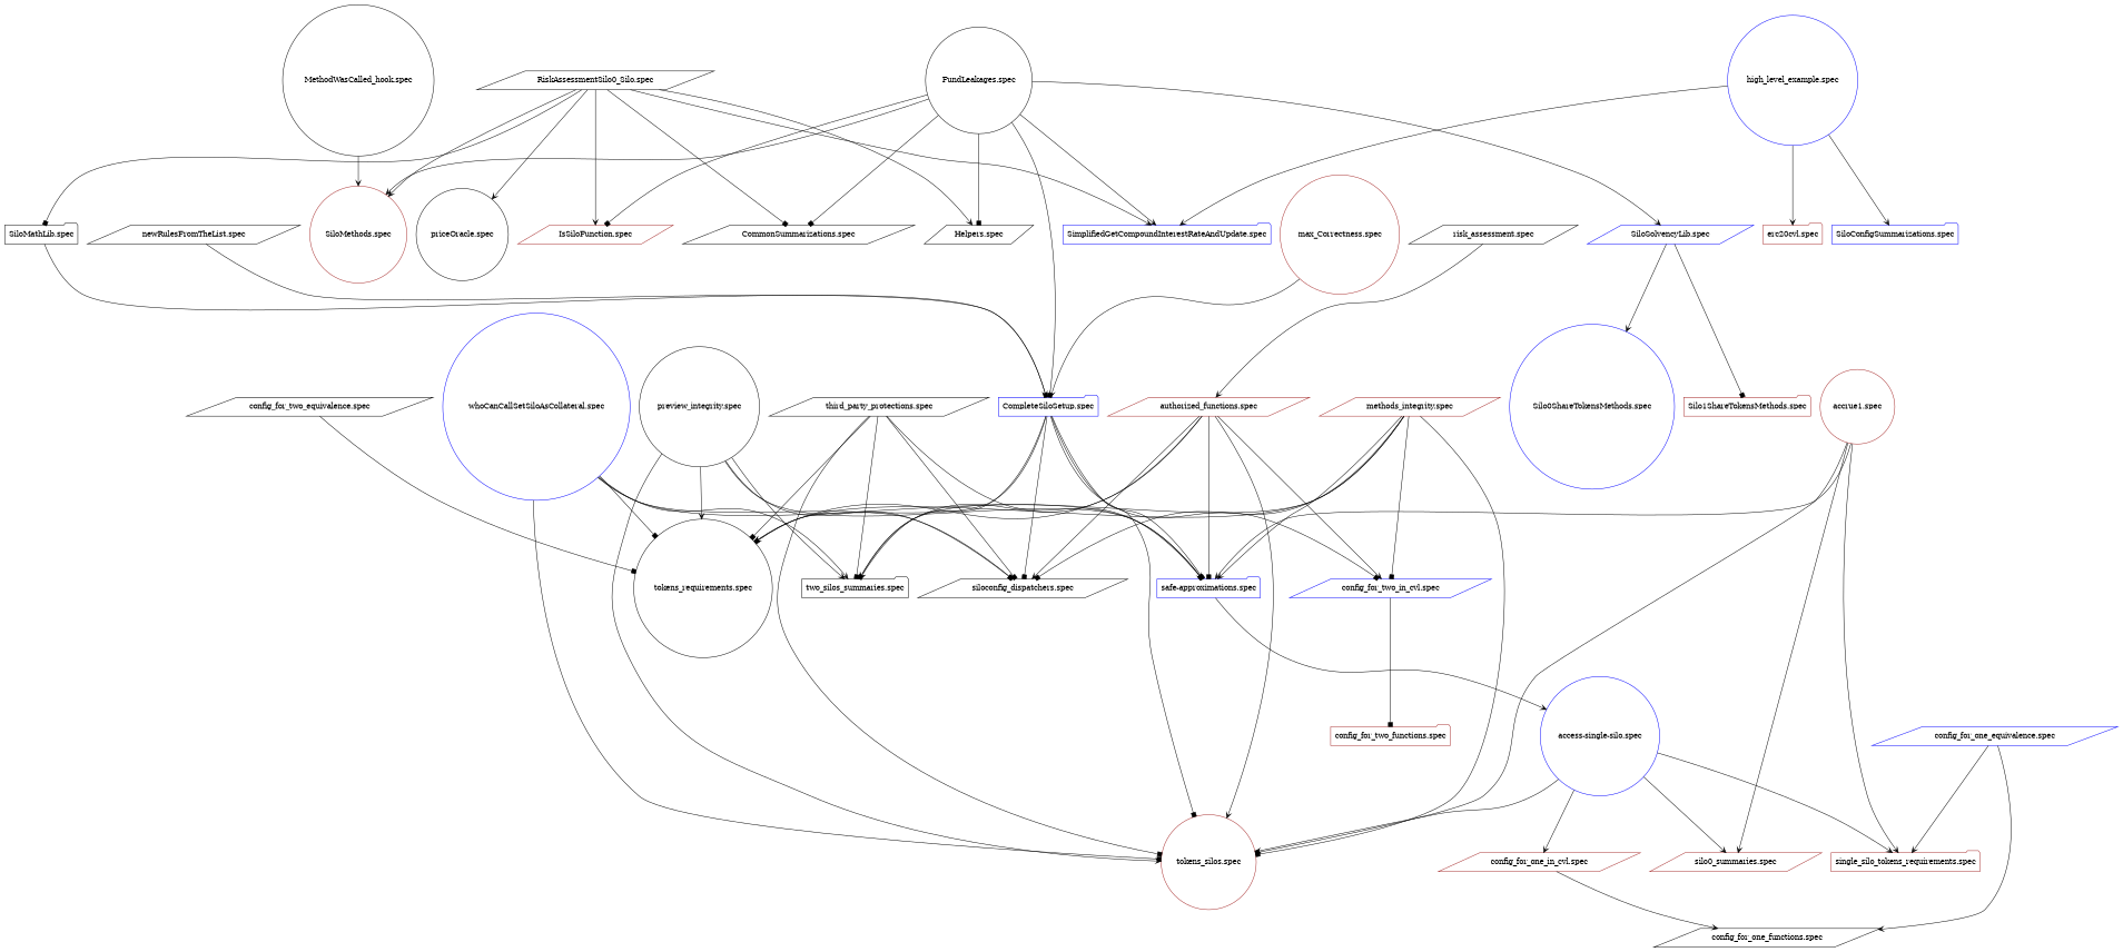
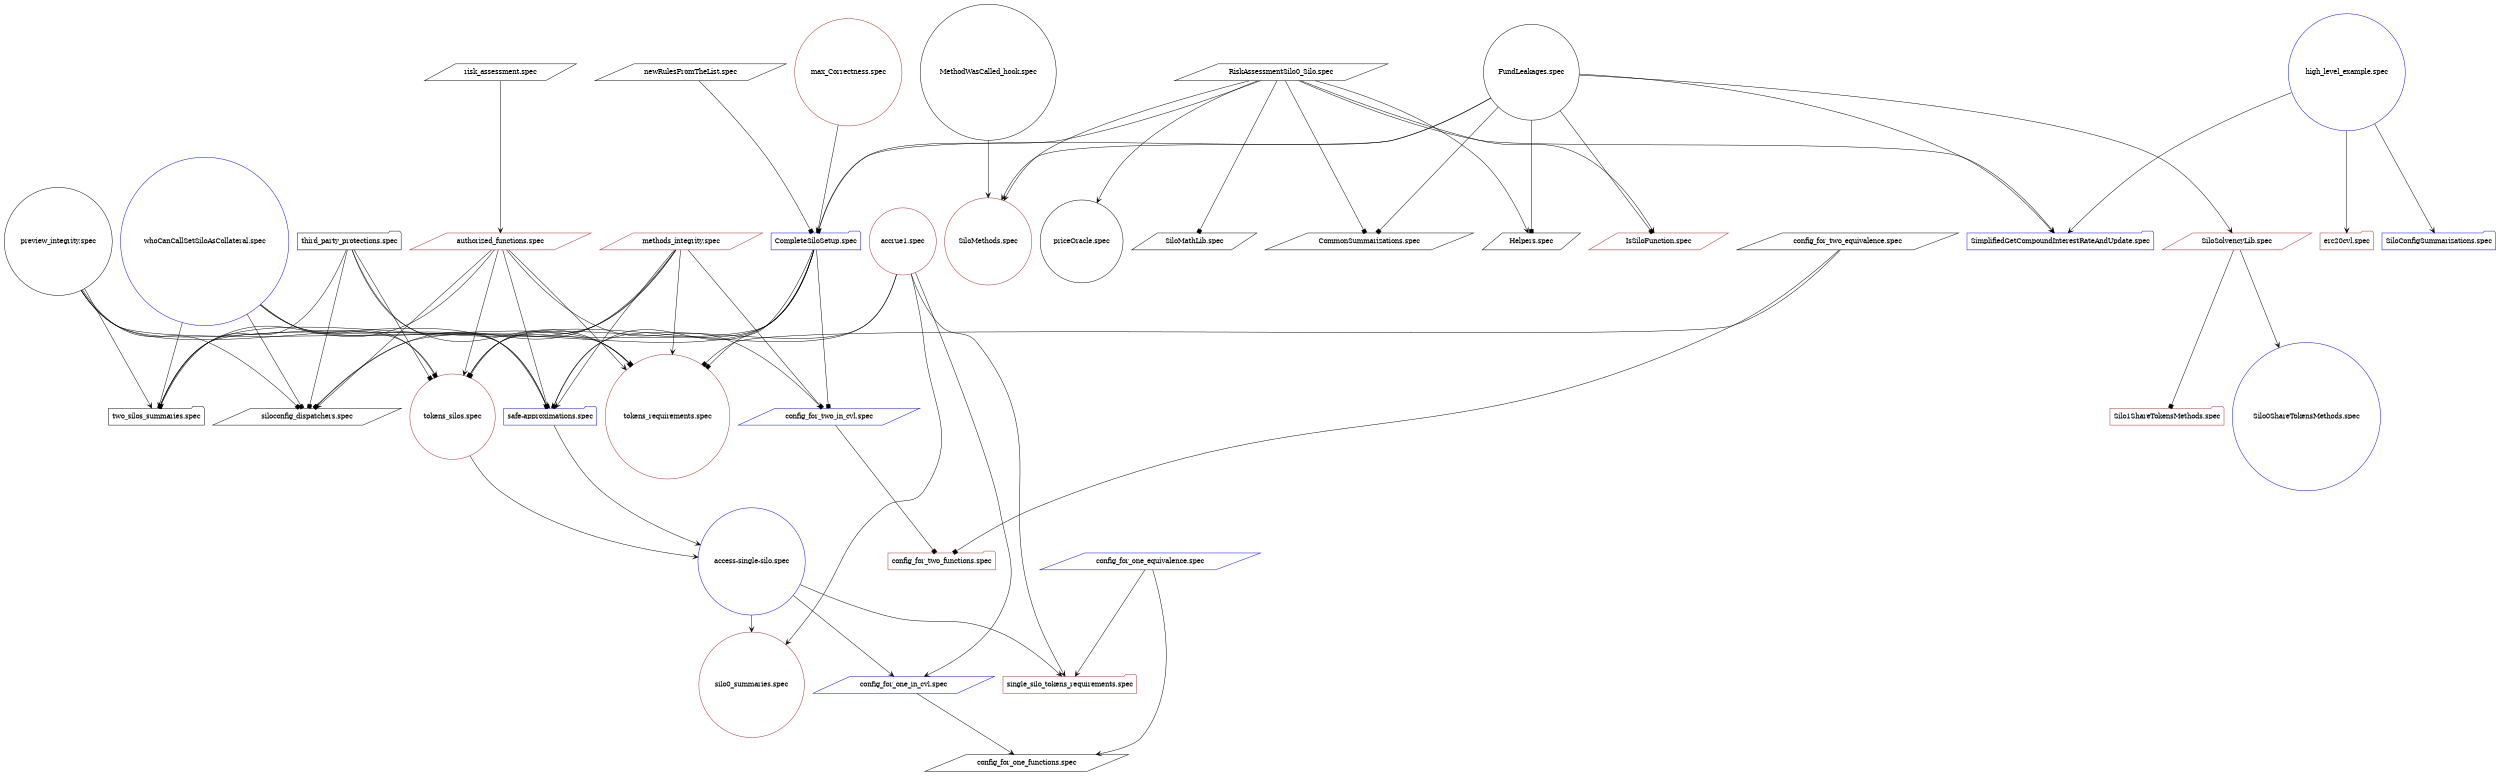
  digraph {
    node [color=black shape=parallelogram]
    edge [arrowhead=vee]
    "preview_integrity.spec" [shape=circle]
    "two_silos_summaries.spec" [shape=folder]
    "siloconfig_dispatchers.spec"
    n4 [color=brown label="tokens_silos.spec" shape=circle]
    "safe-approximations.spec" [color=blue shape=folder]
-   "tokens_requirements.spec" [shape=circle]
+   "tokens_requirements.spec" [color=brown shape=circle]
    "access-single-silo.spec" [color=blue shape=circle]
    "methods_integrity.spec" [color=brown]
    "config_for_two_in_cvl.spec" [color=blue]
    "config_for_two_functions.spec" [color=brown shape=folder]
    "MethodWasCalled_hook.spec" [shape=circle]
    "SiloMethods.spec" [color=brown shape=circle]
-   "silo0_summaries.spec" [color=brown]
-   "config_for_one_in_cvl.spec" [color=brown]
+   "silo0_summaries.spec" [color=brown shape=circle]
+   "config_for_one_in_cvl.spec" [color=blue]
    "single_silo_tokens_requirements.spec" [color=brown shape=folder]
    "config_for_one_functions.spec"
    "accrue1.spec" [color=brown shape=circle]
    "config_for_one_equivalence.spec" [color=blue]
    "whoCanCallSetSiloAsCollateral.spec" [color=blue shape=circle]
    "high_level_example.spec" [color=blue shape=circle]
    "SimplifiedGetCompoundInterestRateAndUpdate.spec" [color=blue shape=folder]
    "erc20cvl.spec" [color=brown shape=folder]
    "SiloConfigSummarizations.spec" [color=blue shape=folder]
    n24 [label="RiskAssessmentSilo0_Silo.spec"]
    "CompleteSiloSetup.spec" [color=blue shape=folder]
    "priceOracle.spec" [shape=circle]
    "CommonSummarizations.spec"
    "Helpers.spec"
-   "SiloMathLib.spec" [shape=folder]
+   "SiloMathLib.spec"
    "IsSiloFunction.spec" [color=brown]
    "FundLeakages.spec" [shape=circle]
-   "SiloSolvencyLib.spec" [color=blue]
+   "SiloSolvencyLib.spec" [color=brown]
    "Silo1ShareTokensMethods.spec" [color=brown shape=folder]
    "Silo0ShareTokensMethods.spec" [color=blue shape=circle]
    "authorized_functions.spec" [color=brown]
    "newRulesFromTheList.spec"
    "max_Correctness.spec" [color=brown shape=circle]
-   "third_party_protections.spec"
+   "third_party_protections.spec" [shape=folder]
    "config_for_two_equivalence.spec"
    "risk_assessment.spec"
    "preview_integrity.spec" -> "two_silos_summaries.spec"
    "preview_integrity.spec" -> "siloconfig_dispatchers.spec" [arrowhead=box]
    "preview_integrity.spec" -> n4
    "preview_integrity.spec" -> "safe-approximations.spec" [arrowhead=box]
    "preview_integrity.spec" -> "tokens_requirements.spec"
    "safe-approximations.spec" -> "access-single-silo.spec"
-   "access-single-silo.spec" -> n4
+   n4 -> "access-single-silo.spec"
    "access-single-silo.spec" -> "silo0_summaries.spec"
    "access-single-silo.spec" -> "config_for_one_in_cvl.spec"
    "access-single-silo.spec" -> "single_silo_tokens_requirements.spec"
    "methods_integrity.spec" -> "two_silos_summaries.spec" [arrowhead=box]
    "methods_integrity.spec" -> "siloconfig_dispatchers.spec" [arrowhead=box]
    "methods_integrity.spec" -> n4 [arrowhead=box]
    "methods_integrity.spec" -> "safe-approximations.spec"
    "methods_integrity.spec" -> "tokens_requirements.spec"
    "methods_integrity.spec" -> "config_for_two_in_cvl.spec" [arrowhead=box]
    "config_for_two_in_cvl.spec" -> "config_for_two_functions.spec" [arrowhead=box]
    "MethodWasCalled_hook.spec" -> "SiloMethods.spec"
    "config_for_one_in_cvl.spec" -> "config_for_one_functions.spec"
    "accrue1.spec" -> n4 [arrowhead=box]
    "accrue1.spec" -> "safe-approximations.spec"
    "accrue1.spec" -> "silo0_summaries.spec"
+   "accrue1.spec" -> "config_for_one_in_cvl.spec"
    "accrue1.spec" -> "single_silo_tokens_requirements.spec"
    "config_for_one_equivalence.spec" -> "single_silo_tokens_requirements.spec"
    "config_for_one_equivalence.spec" -> "config_for_one_functions.spec"
    "whoCanCallSetSiloAsCollateral.spec" -> "two_silos_summaries.spec"
    "whoCanCallSetSiloAsCollateral.spec" -> "siloconfig_dispatchers.spec" [arrowhead=box]
    "whoCanCallSetSiloAsCollateral.spec" -> n4 [arrowhead=box]
    "whoCanCallSetSiloAsCollateral.spec" -> "safe-approximations.spec"
    "whoCanCallSetSiloAsCollateral.spec" -> "tokens_requirements.spec" [arrowhead=box]
    "high_level_example.spec" -> "SimplifiedGetCompoundInterestRateAndUpdate.spec"
    "high_level_example.spec" -> "erc20cvl.spec"
    "high_level_example.spec" -> "SiloConfigSummarizations.spec"
    n24 -> "SiloMethods.spec"
    n24 -> "SimplifiedGetCompoundInterestRateAndUpdate.spec"
-   "SiloMathLib.spec" -> "CompleteSiloSetup.spec"
+   n24 -> "CompleteSiloSetup.spec"
    n24 -> "priceOracle.spec"
    n24 -> "CommonSummarizations.spec" [arrowhead=box]
    n24 -> "Helpers.spec"
    n24 -> "SiloMathLib.spec" [arrowhead=box]
    n24 -> "IsSiloFunction.spec"
    "CompleteSiloSetup.spec" -> "two_silos_summaries.spec"
    "CompleteSiloSetup.spec" -> "siloconfig_dispatchers.spec" [arrowhead=box]
    "CompleteSiloSetup.spec" -> n4 [arrowhead=box]
    "CompleteSiloSetup.spec" -> "safe-approximations.spec" [arrowhead=box]
    "CompleteSiloSetup.spec" -> "tokens_requirements.spec" [arrowhead=box]
    "CompleteSiloSetup.spec" -> "config_for_two_in_cvl.spec" [arrowhead=box]
    "FundLeakages.spec" -> "SiloMethods.spec"
    "FundLeakages.spec" -> "SimplifiedGetCompoundInterestRateAndUpdate.spec"
    "FundLeakages.spec" -> "CompleteSiloSetup.spec" [arrowhead=box]
    "FundLeakages.spec" -> "CommonSummarizations.spec" [arrowhead=box]
    "FundLeakages.spec" -> "Helpers.spec" [arrowhead=box]
    "FundLeakages.spec" -> "IsSiloFunction.spec" [arrowhead=box]
    "FundLeakages.spec" -> "SiloSolvencyLib.spec"
    "SiloSolvencyLib.spec" -> "Silo1ShareTokensMethods.spec" [arrowhead=box]
    "SiloSolvencyLib.spec" -> "Silo0ShareTokensMethods.spec"
    "authorized_functions.spec" -> "two_silos_summaries.spec"
    "authorized_functions.spec" -> "siloconfig_dispatchers.spec"
    "authorized_functions.spec" -> n4
    "authorized_functions.spec" -> "safe-approximations.spec" [arrowhead=box]
    "authorized_functions.spec" -> "tokens_requirements.spec"
    "authorized_functions.spec" -> "config_for_two_in_cvl.spec"
    "newRulesFromTheList.spec" -> "CompleteSiloSetup.spec" [arrowhead=box]
    "max_Correctness.spec" -> "CompleteSiloSetup.spec"
    "third_party_protections.spec" -> "two_silos_summaries.spec" [arrowhead=box]
    "third_party_protections.spec" -> "siloconfig_dispatchers.spec" [arrowhead=box]
    "third_party_protections.spec" -> n4 [arrowhead=box]
    "third_party_protections.spec" -> "safe-approximations.spec" [arrowhead=box]
    "third_party_protections.spec" -> "tokens_requirements.spec" [arrowhead=box]
    "config_for_two_equivalence.spec" -> "tokens_requirements.spec" [arrowhead=box]
+   "config_for_two_equivalence.spec" -> "config_for_two_functions.spec" [arrowhead=box]
    "risk_assessment.spec" -> "authorized_functions.spec"
  }
